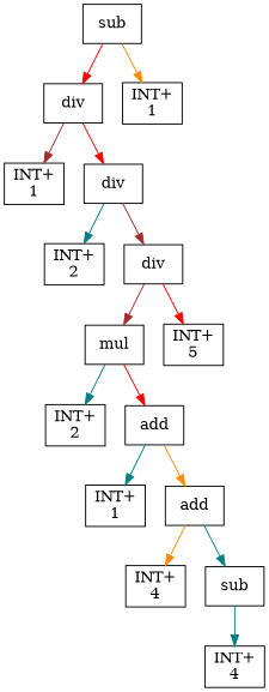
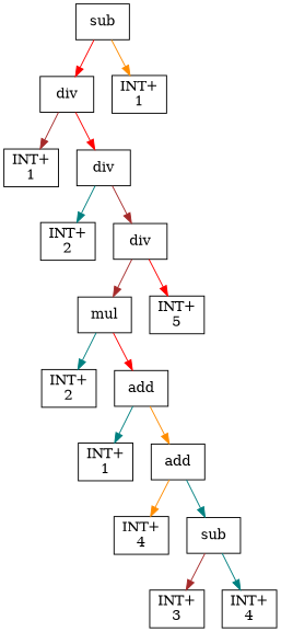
  digraph {
    node [shape=box]
    edge [color=teal]
    n1 [label=sub]
    n2 [label=div]
    n3 [label="INT+\n1"]
    n4 [label="INT+\n1"]
    n5 [label=div]
    n6 [label="INT+\n2"]
    n7 [label=div]
    n8 [label=mul]
    n9 [label="INT+\n5"]
    n10 [label="INT+\n2"]
    n11 [label=add]
    n12 [label="INT+\n1"]
    n13 [label=add]
    n14 [label="INT+\n4"]
    n15 [label=sub]
+   n16 [label="INT+\n3"]
    n17 [label="INT+\n4"]
    n1 -> n2 [color=red]
    n1 -> n3 [color=darkorange]
    n2 -> n4 [color=brown]
    n2 -> n5 [color=red]
    n5 -> n6
    n5 -> n7 [color=brown]
    n7 -> n8 [color=brown]
    n7 -> n9 [color=red]
    n8 -> n10
    n8 -> n11 [color=red]
    n11 -> n12
    n11 -> n13 [color=darkorange]
    n13 -> n14 [color=darkorange]
    n13 -> n15
+   n15 -> n16 [color=brown]
    n15 -> n17
  }
